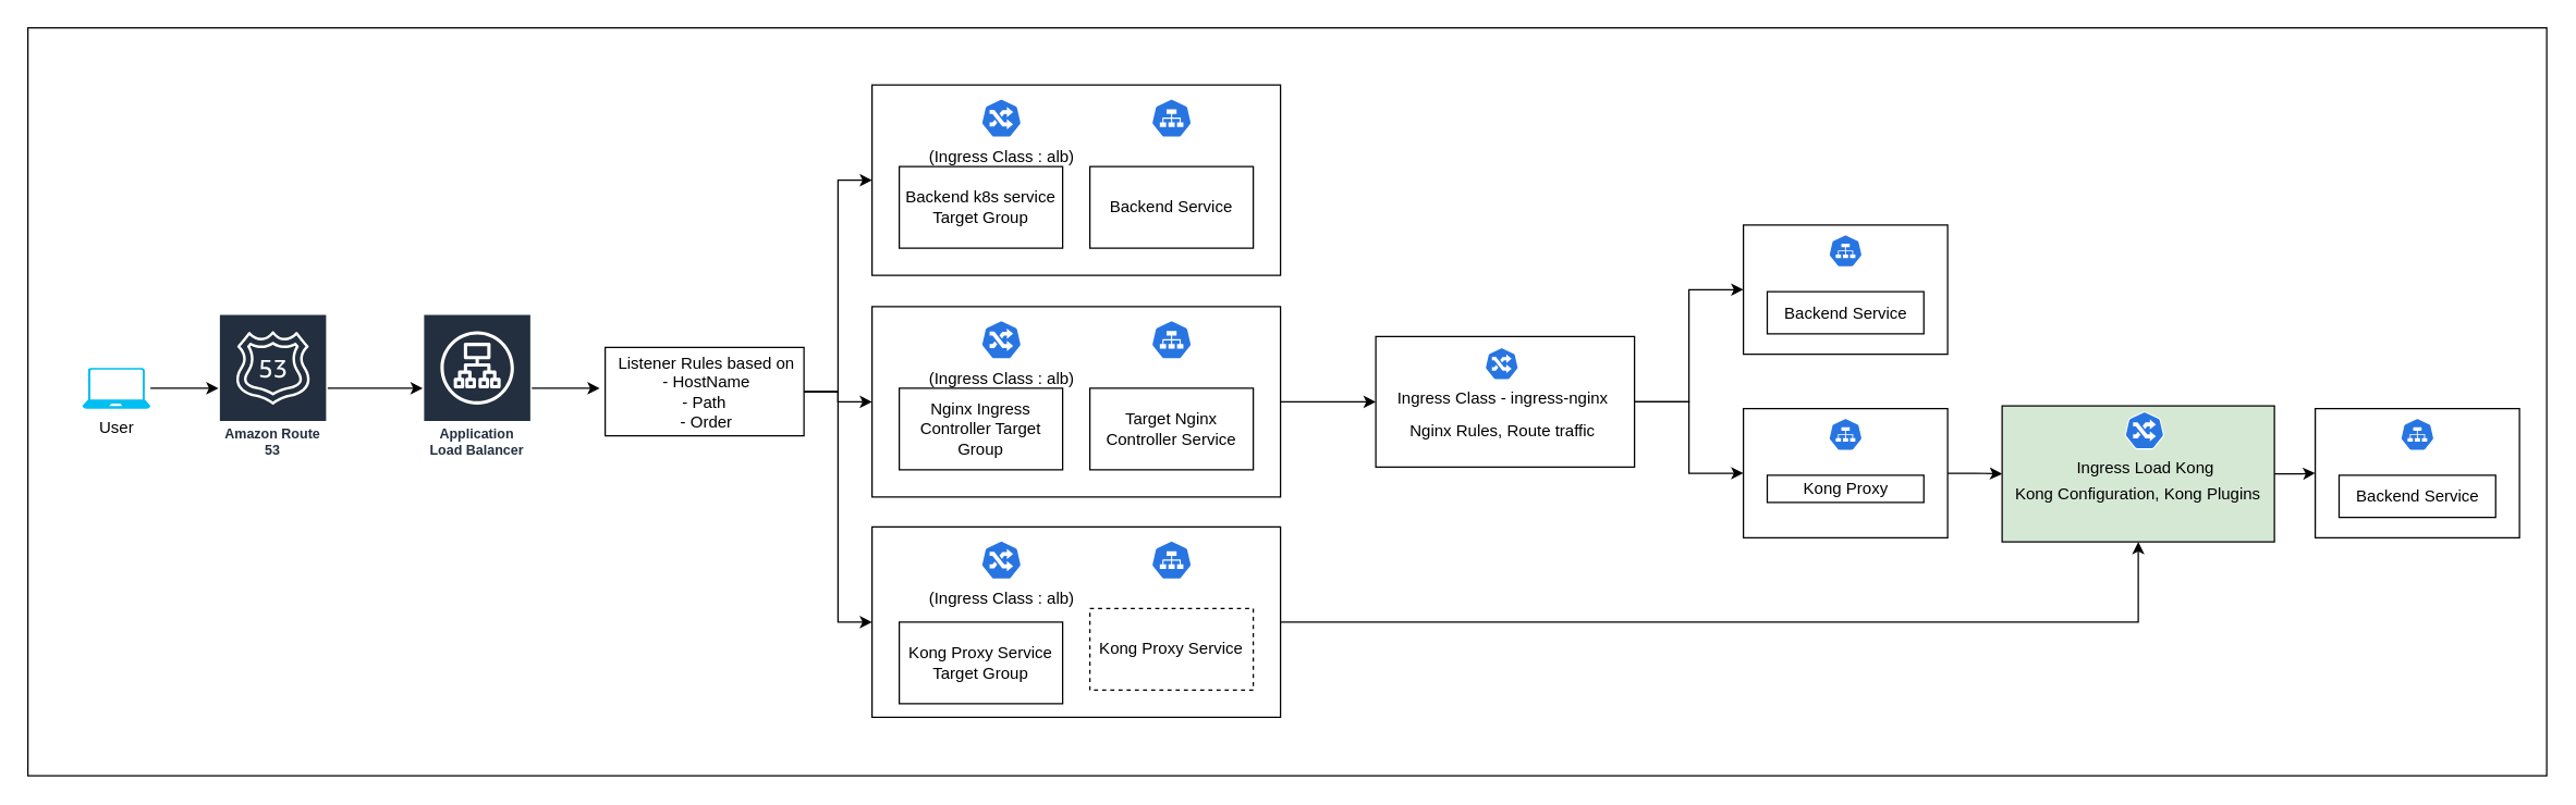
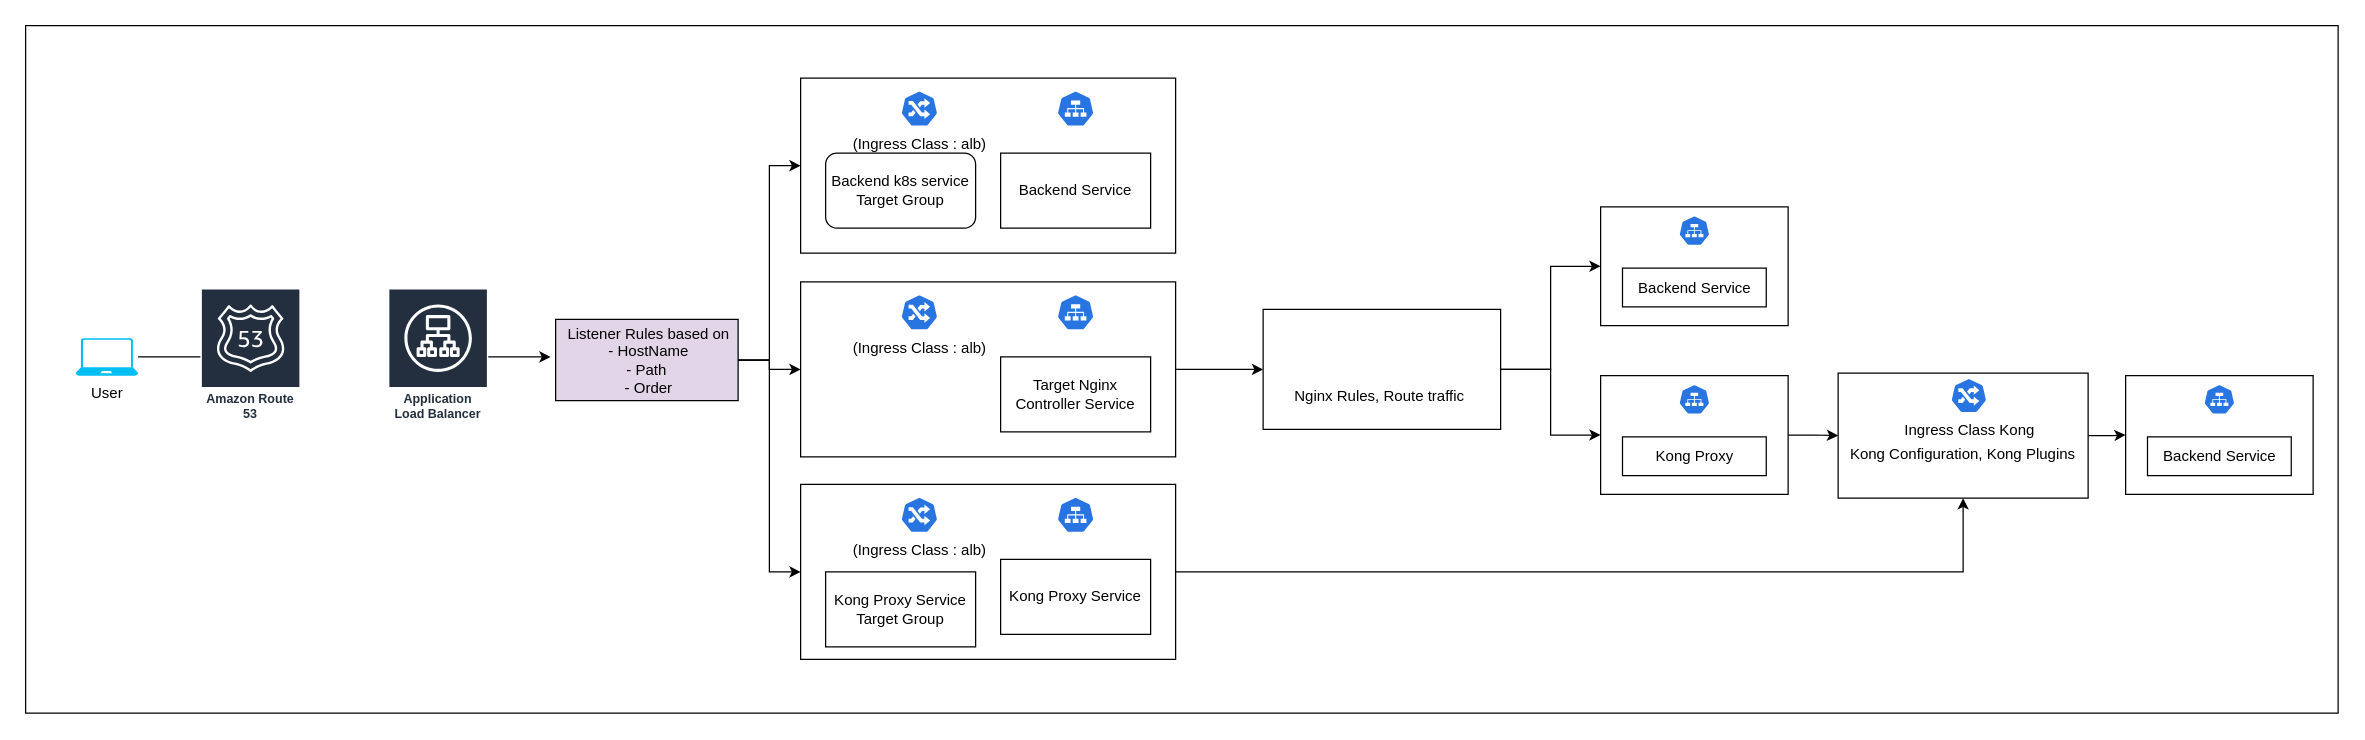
  <mxCell id="0" />
  <mxCell id="1" parent="0" />
  <mxCell id="2" value="" style="rounded=0;whiteSpace=wrap;html=1;" vertex="1" parent="1"><mxGeometry width="1850" height="550" as="geometry" x="20" y="20" /></mxCell>
- <mxCell id="3" style="edgeStyle=orthogonalEdgeStyle;rounded=0;orthogonalLoop=1;jettySize=auto;html=1;" edge="1" parent="1" source="4" target="8"><mxGeometry relative="1" as="geometry" /></mxCell>
+ <mxCell id="3" style="edgeStyle=orthogonalEdgeStyle;rounded=0;orthogonalLoop=1;jettySize=auto;html=1;endArrow=none;" edge="1" parent="1" source="4" target="8"><mxGeometry relative="1" as="geometry" /></mxCell>
  <mxCell id="4" value="User" style="verticalLabelPosition=bottom;html=1;verticalAlign=top;align=center;strokeColor=none;fillColor=#00BEF2;shape=mxgraph.azure.laptop;pointerEvents=1;" vertex="1" parent="1"><mxGeometry x="60" y="270" width="50" height="30" as="geometry" /></mxCell>
  <mxCell id="5" style="edgeStyle=orthogonalEdgeStyle;rounded=0;orthogonalLoop=1;jettySize=auto;html=1;" edge="1" parent="1" source="6"><mxGeometry relative="1" as="geometry"><mxPoint x="440" y="285" as="targetPoint" /></mxGeometry></mxCell>
  <mxCell id="6" value="Application Load Balancer" style="sketch=0;outlineConnect=0;fontColor=#232F3E;gradientColor=none;strokeColor=#ffffff;fillColor=#232F3E;dashed=0;verticalLabelPosition=middle;verticalAlign=bottom;align=center;html=1;whiteSpace=wrap;fontSize=10;fontStyle=1;spacing=3;shape=mxgraph.aws4.productIcon;prIcon=mxgraph.aws4.application_load_balancer;" vertex="1" parent="1"><mxGeometry x="310" y="230" width="80" height="110" as="geometry" /></mxCell>
- <mxCell id="7" style="edgeStyle=orthogonalEdgeStyle;rounded=0;orthogonalLoop=1;jettySize=auto;html=1;" edge="1" parent="1" source="8" target="6"><mxGeometry relative="1" as="geometry" /></mxCell>
  <mxCell id="8" value="Amazon Route 53" style="sketch=0;outlineConnect=0;fontColor=#232F3E;gradientColor=none;strokeColor=#ffffff;fillColor=#232F3E;dashed=0;verticalLabelPosition=middle;verticalAlign=bottom;align=center;html=1;whiteSpace=wrap;fontSize=10;fontStyle=1;spacing=3;shape=mxgraph.aws4.productIcon;prIcon=mxgraph.aws4.route_53;" vertex="1" parent="1"><mxGeometry x="160" y="230" width="80" height="110" as="geometry" /></mxCell>
  <mxCell id="9" style="edgeStyle=orthogonalEdgeStyle;rounded=0;orthogonalLoop=1;jettySize=auto;html=1;entryX=0;entryY=0.5;entryDx=0;entryDy=0;" edge="1" parent="1" source="12" target="14"><mxGeometry relative="1" as="geometry" /></mxCell>
  <mxCell id="10" style="edgeStyle=orthogonalEdgeStyle;rounded=0;orthogonalLoop=1;jettySize=auto;html=1;exitX=1;exitY=0.5;exitDx=0;exitDy=0;entryX=0;entryY=0.5;entryDx=0;entryDy=0;" edge="1" parent="1" source="12" target="20"><mxGeometry relative="1" as="geometry" /></mxCell>
  <mxCell id="11" style="edgeStyle=orthogonalEdgeStyle;rounded=0;orthogonalLoop=1;jettySize=auto;html=1;entryX=0;entryY=0.5;entryDx=0;entryDy=0;" edge="1" parent="1" source="12" target="26"><mxGeometry relative="1" as="geometry" /></mxCell>
- <mxCell id="12" value="&amp;nbsp; Listener Rules based on&amp;nbsp; &amp;nbsp; - HostN&lt;span style=&quot;background-color: transparent; color: light-dark(rgb(0, 0, 0), rgb(255, 255, 255));&quot;&gt;ame&amp;nbsp;&lt;br&gt;&lt;/span&gt;&lt;span style=&quot;background-color: transparent; color: light-dark(rgb(0, 0, 0), rgb(255, 255, 255));&quot;&gt;- Path&lt;/span&gt;&lt;div&gt;&lt;span style=&quot;background-color: transparent; color: light-dark(rgb(0, 0, 0), rgb(255, 255, 255));&quot;&gt;&amp;nbsp; - Order&amp;nbsp;&lt;/span&gt;&lt;/div&gt;" style="rounded=0;whiteSpace=wrap;html=1;" vertex="1" parent="1"><mxGeometry x="444" y="255" width="146" height="65" as="geometry" /></mxCell>
+ <mxCell id="12" value="&amp;nbsp; Listener Rules based on&amp;nbsp; &amp;nbsp; - HostN&lt;span style=&quot;background-color: transparent; color: light-dark(rgb(0, 0, 0), rgb(255, 255, 255));&quot;&gt;ame&amp;nbsp;&lt;br&gt;&lt;/span&gt;&lt;span style=&quot;background-color: transparent; color: light-dark(rgb(0, 0, 0), rgb(255, 255, 255));&quot;&gt;- Path&lt;/span&gt;&lt;div&gt;&lt;span style=&quot;background-color: transparent; color: light-dark(rgb(0, 0, 0), rgb(255, 255, 255));&quot;&gt;&amp;nbsp; - Order&amp;nbsp;&lt;/span&gt;&lt;/div&gt;" style="rounded=0;whiteSpace=wrap;html=1;fillColor=#e1d5e7;" vertex="1" parent="1"><mxGeometry x="444" y="255" width="146" height="65" as="geometry" /></mxCell>
  <mxCell id="13" value="" style="group" vertex="1" connectable="0" parent="1"><mxGeometry x="640" y="62" width="300" height="140" as="geometry" /></mxCell>
  <mxCell id="14" value="" style="rounded=0;whiteSpace=wrap;html=1;" vertex="1" parent="13"><mxGeometry width="300" height="140" as="geometry" /></mxCell>
- <mxCell id="15" value="Backend k8s service Target Group" style="rounded=0;whiteSpace=wrap;html=1;" vertex="1" parent="13"><mxGeometry x="20" y="60" width="120" height="60" as="geometry" /></mxCell>
+ <mxCell id="15" value="Backend k8s service Target Group" style="whiteSpace=wrap;html=1;rounded=1;" vertex="1" parent="13"><mxGeometry x="20" y="60" width="120" height="60" as="geometry" /></mxCell>
  <mxCell id="16" value="(Ingress Class : alb)" style="aspect=fixed;sketch=0;html=1;dashed=0;whitespace=wrap;verticalLabelPosition=bottom;verticalAlign=top;fillColor=#2875E2;strokeColor=#ffffff;points=[[0.005,0.63,0],[0.1,0.2,0],[0.9,0.2,0],[0.5,0,0],[0.995,0.63,0],[0.72,0.99,0],[0.5,1,0],[0.28,0.99,0]];shape=mxgraph.kubernetes.icon2;prIcon=ing" vertex="1" parent="13"><mxGeometry x="80" y="10" width="30" height="28.8" as="geometry" /></mxCell>
  <mxCell id="17" value="Backend Service" style="rounded=0;whiteSpace=wrap;html=1;" vertex="1" parent="13"><mxGeometry x="160" y="60" width="120" height="60" as="geometry" /></mxCell>
  <mxCell id="18" value="" style="aspect=fixed;sketch=0;html=1;dashed=0;whitespace=wrap;verticalLabelPosition=bottom;verticalAlign=top;fillColor=#2875E2;strokeColor=#ffffff;points=[[0.005,0.63,0],[0.1,0.2,0],[0.9,0.2,0],[0.5,0,0],[0.995,0.63,0],[0.72,0.99,0],[0.5,1,0],[0.28,0.99,0]];shape=mxgraph.kubernetes.icon2;prIcon=svc" vertex="1" parent="13"><mxGeometry x="205" y="10" width="30" height="28.8" as="geometry" /></mxCell>
  <mxCell id="19" value="" style="group" vertex="1" connectable="0" parent="1"><mxGeometry x="640" y="225" width="300" height="140" as="geometry" /></mxCell>
  <mxCell id="20" value="" style="rounded=0;whiteSpace=wrap;html=1;" vertex="1" parent="19"><mxGeometry width="300" height="140" as="geometry" /></mxCell>
- <mxCell id="21" value="Nginx Ingress Controller Target Group" style="rounded=0;whiteSpace=wrap;html=1;" vertex="1" parent="19"><mxGeometry x="20" y="60" width="120" height="60" as="geometry" /></mxCell>
  <mxCell id="22" value="(Ingress Class : alb)" style="aspect=fixed;sketch=0;html=1;dashed=0;whitespace=wrap;verticalLabelPosition=bottom;verticalAlign=top;fillColor=#2875E2;strokeColor=#ffffff;points=[[0.005,0.63,0],[0.1,0.2,0],[0.9,0.2,0],[0.5,0,0],[0.995,0.63,0],[0.72,0.99,0],[0.5,1,0],[0.28,0.99,0]];shape=mxgraph.kubernetes.icon2;prIcon=ing" vertex="1" parent="19"><mxGeometry x="80" y="10" width="30" height="28.8" as="geometry" /></mxCell>
  <mxCell id="23" value="Target Nginx Controller Service" style="rounded=0;whiteSpace=wrap;html=1;" vertex="1" parent="19"><mxGeometry x="160" y="60" width="120" height="60" as="geometry" /></mxCell>
  <mxCell id="24" value="" style="aspect=fixed;sketch=0;html=1;dashed=0;whitespace=wrap;verticalLabelPosition=bottom;verticalAlign=top;fillColor=#2875E2;strokeColor=#ffffff;points=[[0.005,0.63,0],[0.1,0.2,0],[0.9,0.2,0],[0.5,0,0],[0.995,0.63,0],[0.72,0.99,0],[0.5,1,0],[0.28,0.99,0]];shape=mxgraph.kubernetes.icon2;prIcon=svc" vertex="1" parent="19"><mxGeometry x="205" y="10" width="30" height="28.8" as="geometry" /></mxCell>
  <mxCell id="25" value="" style="group" vertex="1" connectable="0" parent="1"><mxGeometry x="640" y="387" width="300" height="140" as="geometry" /></mxCell>
  <mxCell id="26" value="" style="rounded=0;whiteSpace=wrap;html=1;" vertex="1" parent="25"><mxGeometry width="300" height="140" as="geometry" /></mxCell>
  <mxCell id="27" value="Kong Proxy Service Target Group" style="rounded=0;whiteSpace=wrap;html=1;" vertex="1" parent="25"><mxGeometry x="20" y="70" width="120" height="60" as="geometry" /></mxCell>
  <mxCell id="28" value="(Ingress Class : alb)" style="aspect=fixed;sketch=0;html=1;dashed=0;whitespace=wrap;verticalLabelPosition=bottom;verticalAlign=top;fillColor=#2875E2;strokeColor=#ffffff;points=[[0.005,0.63,0],[0.1,0.2,0],[0.9,0.2,0],[0.5,0,0],[0.995,0.63,0],[0.72,0.99,0],[0.5,1,0],[0.28,0.99,0]];shape=mxgraph.kubernetes.icon2;prIcon=ing" vertex="1" parent="25"><mxGeometry x="80" y="10" width="30" height="28.8" as="geometry" /></mxCell>
- <mxCell id="29" value="Kong Proxy Service" style="rounded=0;whiteSpace=wrap;html=1;dashed=1;" vertex="1" parent="25"><mxGeometry x="160" y="60" width="120" height="60" as="geometry" /></mxCell>
+ <mxCell id="29" value="Kong Proxy Service" style="rounded=0;whiteSpace=wrap;html=1;" vertex="1" parent="25"><mxGeometry x="160" y="60" width="120" height="60" as="geometry" /></mxCell>
  <mxCell id="30" value="" style="aspect=fixed;sketch=0;html=1;dashed=0;whitespace=wrap;verticalLabelPosition=bottom;verticalAlign=top;fillColor=#2875E2;strokeColor=#ffffff;points=[[0.005,0.63,0],[0.1,0.2,0],[0.9,0.2,0],[0.5,0,0],[0.995,0.63,0],[0.72,0.99,0],[0.5,1,0],[0.28,0.99,0]];shape=mxgraph.kubernetes.icon2;prIcon=svc" vertex="1" parent="25"><mxGeometry x="205" y="10" width="30" height="28.8" as="geometry" /></mxCell>
  <mxCell id="31" style="edgeStyle=orthogonalEdgeStyle;rounded=0;orthogonalLoop=1;jettySize=auto;html=1;entryX=0;entryY=0.5;entryDx=0;entryDy=0;" edge="1" parent="1" source="33" target="36"><mxGeometry relative="1" as="geometry" /></mxCell>
  <mxCell id="32" style="edgeStyle=orthogonalEdgeStyle;rounded=0;orthogonalLoop=1;jettySize=auto;html=1;entryX=0;entryY=0.5;entryDx=0;entryDy=0;" edge="1" parent="1" source="33" target="40"><mxGeometry relative="1" as="geometry" /></mxCell>
  <mxCell id="33" value="&lt;div&gt;&lt;br&gt;&lt;/div&gt;&lt;div&gt;&lt;br&gt;&lt;/div&gt;&lt;div&gt;&lt;br&gt;&lt;/div&gt;&lt;div&gt;Nginx Rules, Route traffic&amp;nbsp;&lt;/div&gt;" style="rounded=0;whiteSpace=wrap;html=1;" vertex="1" parent="1"><mxGeometry x="1010" y="247" width="190" height="96" as="geometry" /></mxCell>
- <mxCell id="34" value="Ingress Class - ingress-nginx" style="aspect=fixed;sketch=0;html=1;dashed=0;whitespace=wrap;verticalLabelPosition=bottom;verticalAlign=top;fillColor=#2875E2;strokeColor=#ffffff;points=[[0.005,0.63,0],[0.1,0.2,0],[0.9,0.2,0],[0.5,0,0],[0.995,0.63,0],[0.72,0.99,0],[0.5,1,0],[0.28,0.99,0]];shape=mxgraph.kubernetes.icon2;prIcon=ing" vertex="1" parent="1"><mxGeometry x="1090" y="255" width="25" height="24" as="geometry" /></mxCell>
  <mxCell id="35" value="" style="group" vertex="1" connectable="0" parent="1"><mxGeometry x="1280" y="165" width="150" height="95" as="geometry" /></mxCell>
  <mxCell id="36" value="" style="rounded=0;whiteSpace=wrap;html=1;" vertex="1" parent="35"><mxGeometry width="150" height="95" as="geometry" /></mxCell>
  <mxCell id="37" value="" style="aspect=fixed;sketch=0;html=1;dashed=0;whitespace=wrap;verticalLabelPosition=bottom;verticalAlign=top;fillColor=#2875E2;strokeColor=#ffffff;points=[[0.005,0.63,0],[0.1,0.2,0],[0.9,0.2,0],[0.5,0,0],[0.995,0.63,0],[0.72,0.99,0],[0.5,1,0],[0.28,0.99,0]];shape=mxgraph.kubernetes.icon2;prIcon=svc" vertex="1" parent="35"><mxGeometry x="62.5" y="7" width="25" height="24" as="geometry" /></mxCell>
  <mxCell id="38" value="Backend Service" style="rounded=0;whiteSpace=wrap;html=1;" vertex="1" parent="35"><mxGeometry x="17.5" y="49" width="115" height="31" as="geometry" /></mxCell>
  <mxCell id="39" value="" style="group" vertex="1" connectable="0" parent="1"><mxGeometry x="1280" y="300" width="150" height="95" as="geometry" /></mxCell>
  <mxCell id="40" value="" style="rounded=0;whiteSpace=wrap;html=1;" vertex="1" parent="39"><mxGeometry width="150" height="95" as="geometry" /></mxCell>
  <mxCell id="41" value="" style="aspect=fixed;sketch=0;html=1;dashed=0;whitespace=wrap;verticalLabelPosition=bottom;verticalAlign=top;fillColor=#2875E2;strokeColor=#ffffff;points=[[0.005,0.63,0],[0.1,0.2,0],[0.9,0.2,0],[0.5,0,0],[0.995,0.63,0],[0.72,0.99,0],[0.5,1,0],[0.28,0.99,0]];shape=mxgraph.kubernetes.icon2;prIcon=svc" vertex="1" parent="39"><mxGeometry x="62.5" y="7" width="25" height="24" as="geometry" /></mxCell>
- <mxCell id="42" value="Kong Proxy" style="rounded=0;whiteSpace=wrap;html=1;" vertex="1" parent="39"><mxGeometry x="17.5" y="49" width="115" height="20" as="geometry" /></mxCell>
+ <mxCell id="42" value="Kong Proxy" style="rounded=0;whiteSpace=wrap;html=1;" vertex="1" parent="39"><mxGeometry x="17.5" y="49" width="115" height="31" as="geometry" /></mxCell>
  <mxCell id="43" value="" style="group" vertex="1" connectable="0" parent="1"><mxGeometry x="1700" y="300" width="150" height="95" as="geometry" /></mxCell>
  <mxCell id="44" value="" style="rounded=0;whiteSpace=wrap;html=1;" vertex="1" parent="43"><mxGeometry width="150" height="95" as="geometry" /></mxCell>
  <mxCell id="45" value="" style="aspect=fixed;sketch=0;html=1;dashed=0;whitespace=wrap;verticalLabelPosition=bottom;verticalAlign=top;fillColor=#2875E2;strokeColor=#ffffff;points=[[0.005,0.63,0],[0.1,0.2,0],[0.9,0.2,0],[0.5,0,0],[0.995,0.63,0],[0.72,0.99,0],[0.5,1,0],[0.28,0.99,0]];shape=mxgraph.kubernetes.icon2;prIcon=svc" vertex="1" parent="43"><mxGeometry x="62.5" y="7" width="25" height="24" as="geometry" /></mxCell>
  <mxCell id="46" value="Backend Service" style="rounded=0;whiteSpace=wrap;html=1;" vertex="1" parent="43"><mxGeometry x="17.5" y="49" width="115" height="31" as="geometry" /></mxCell>
  <mxCell id="47" style="edgeStyle=orthogonalEdgeStyle;rounded=0;orthogonalLoop=1;jettySize=auto;html=1;" edge="1" parent="1" source="48" target="44"><mxGeometry relative="1" as="geometry" /></mxCell>
- <mxCell id="48" value="&lt;div&gt;&lt;br&gt;&lt;/div&gt;&lt;div&gt;&lt;br&gt;&lt;/div&gt;&lt;div&gt;Kong Configuration, Kong Plugins&lt;/div&gt;" style="rounded=0;whiteSpace=wrap;html=1;fillColor=#d5e8d4;" vertex="1" parent="1"><mxGeometry x="1470" y="298" width="200" height="100" as="geometry" /></mxCell>
- <mxCell id="49" value="Ingress Load Kong" style="aspect=fixed;sketch=0;html=1;dashed=0;whitespace=wrap;verticalLabelPosition=bottom;verticalAlign=top;fillColor=#2875E2;strokeColor=#ffffff;points=[[0.005,0.63,0],[0.1,0.2,0],[0.9,0.2,0],[0.5,0,0],[0.995,0.63,0],[0.72,0.99,0],[0.5,1,0],[0.28,0.99,0]];shape=mxgraph.kubernetes.icon2;prIcon=ing" vertex="1" parent="1"><mxGeometry x="1560" y="302" width="29.17" height="28" as="geometry" /></mxCell>
+ <mxCell id="48" value="&lt;div&gt;&lt;br&gt;&lt;/div&gt;&lt;div&gt;&lt;br&gt;&lt;/div&gt;&lt;div&gt;Kong Configuration, Kong Plugins&lt;/div&gt;" style="rounded=0;whiteSpace=wrap;html=1;" vertex="1" parent="1"><mxGeometry x="1470" y="298" width="200" height="100" as="geometry" /></mxCell>
+ <mxCell id="49" value="Ingress Class Kong" style="aspect=fixed;sketch=0;html=1;dashed=0;whitespace=wrap;verticalLabelPosition=bottom;verticalAlign=top;fillColor=#2875E2;strokeColor=#ffffff;points=[[0.005,0.63,0],[0.1,0.2,0],[0.9,0.2,0],[0.5,0,0],[0.995,0.63,0],[0.72,0.99,0],[0.5,1,0],[0.28,0.99,0]];shape=mxgraph.kubernetes.icon2;prIcon=ing" vertex="1" parent="1"><mxGeometry x="1560" y="302" width="29.17" height="28" as="geometry" /></mxCell>
  <mxCell id="50" style="edgeStyle=orthogonalEdgeStyle;rounded=0;orthogonalLoop=1;jettySize=auto;html=1;entryX=0;entryY=0.5;entryDx=0;entryDy=0;" edge="1" parent="1" source="40" target="48"><mxGeometry relative="1" as="geometry" /></mxCell>
  <mxCell id="51" style="edgeStyle=orthogonalEdgeStyle;rounded=0;orthogonalLoop=1;jettySize=auto;html=1;exitX=1;exitY=0.5;exitDx=0;exitDy=0;entryX=0;entryY=0.5;entryDx=0;entryDy=0;" edge="1" parent="1" source="20" target="33"><mxGeometry relative="1" as="geometry" /></mxCell>
  <mxCell id="52" style="edgeStyle=orthogonalEdgeStyle;rounded=0;orthogonalLoop=1;jettySize=auto;html=1;entryX=0.5;entryY=1;entryDx=0;entryDy=0;" edge="1" parent="1" source="26" target="48"><mxGeometry relative="1" as="geometry" /></mxCell>
